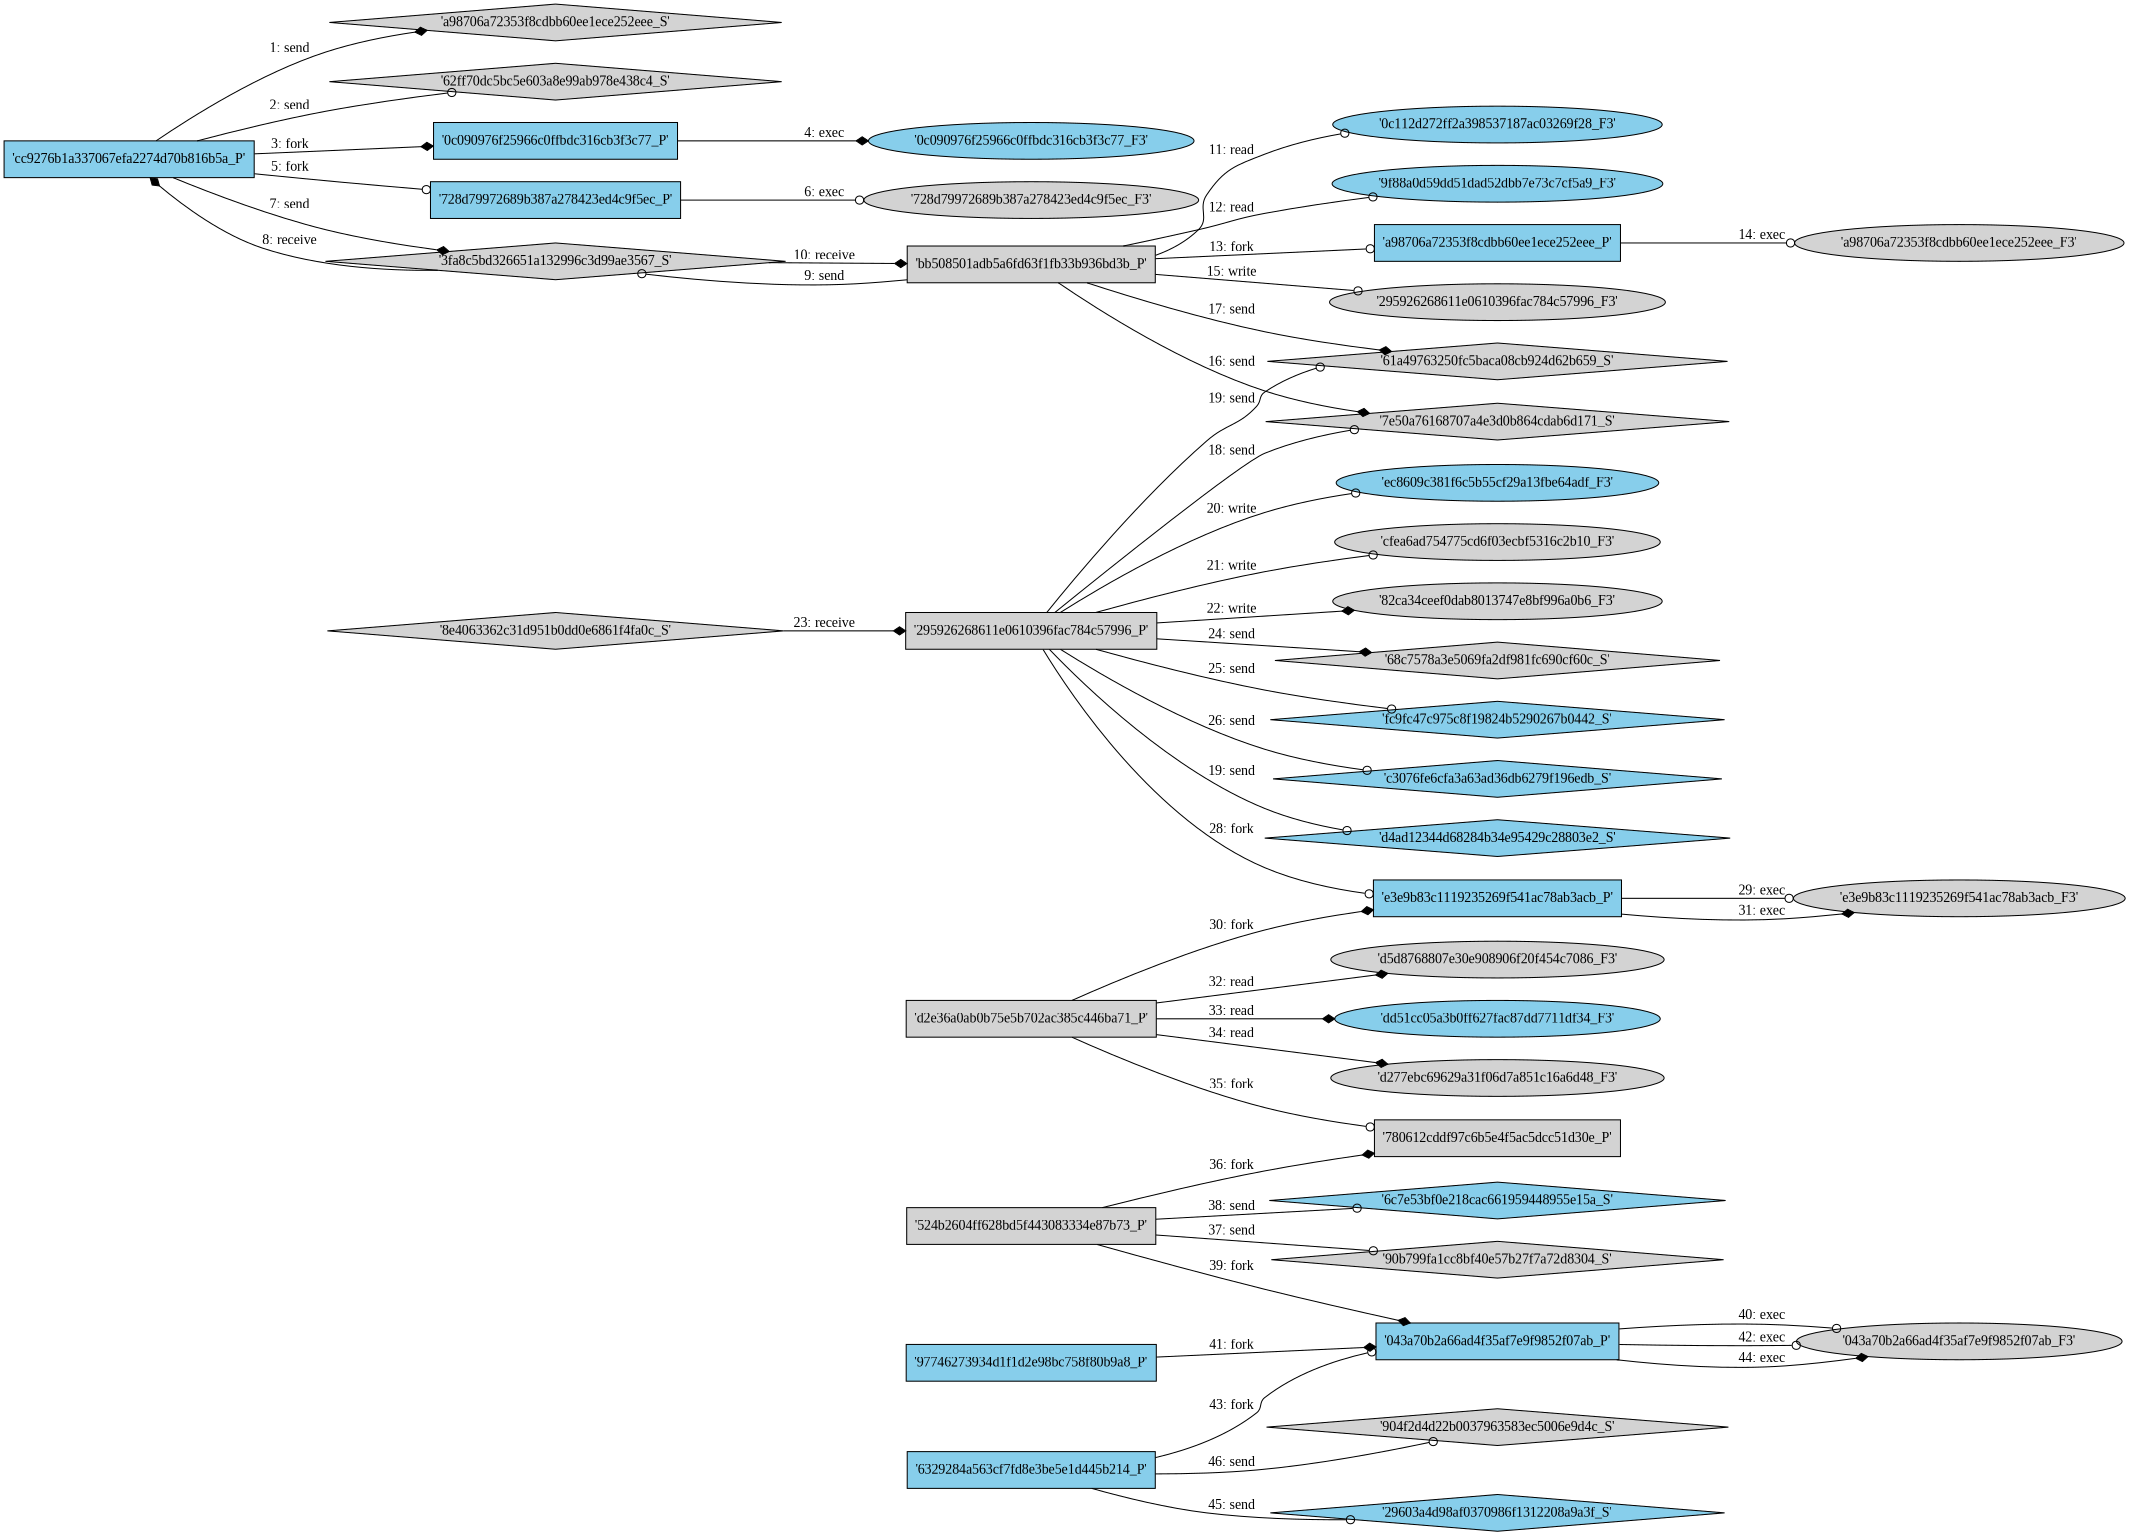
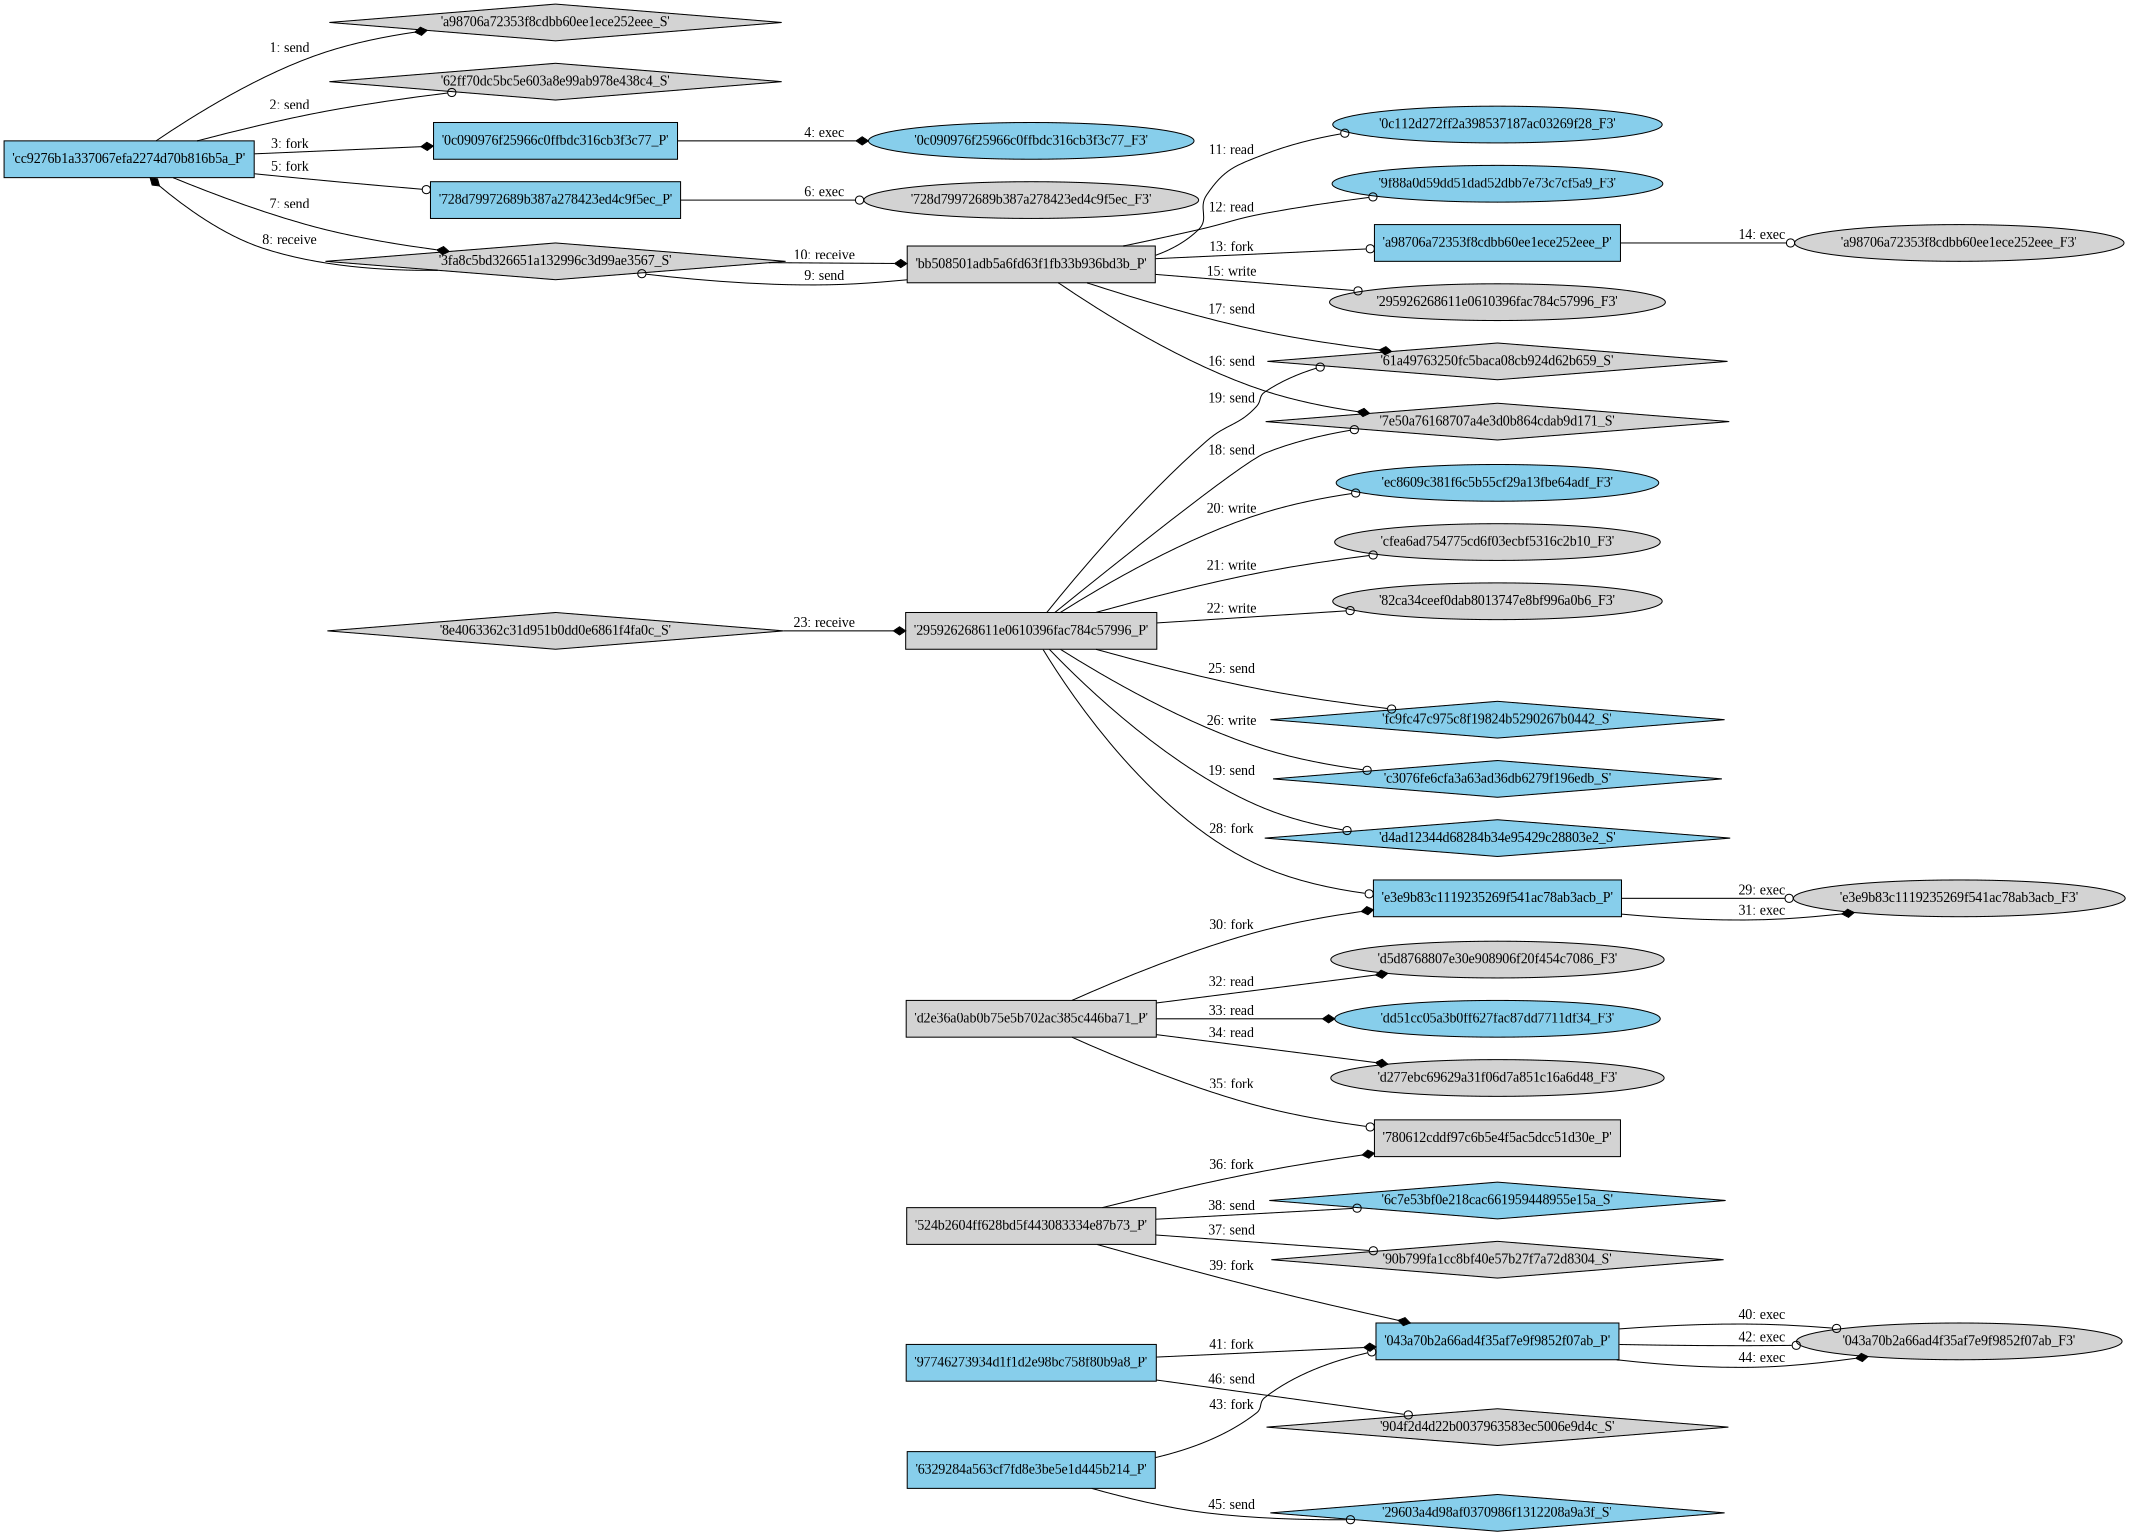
  digraph {
    engine=neato
    fixedsize=false
    fontname="Liberation Serif"
    fontsize=10
    nodesep=0.3
    rankdir=LR
    ranksep=0
    splines=true
    node [fillcolor=lightgrey fontname="Liberation Serif" node_type=Socket shape=diamond style=filled]
    edge [arrowhead=odot fontname="Liberation Serif"]
    "'cc9276b1a337067efa2274d70b816b5a_P'" [fillcolor=skyblue node_type=Process shape=box]
    "'a98706a72353f8cdbb60ee1ece252eee_S'"
    "'62ff70dc5bc5e603a8e99ab978e438c4_S'"
    "'0c090976f25966c0ffbdc316cb3f3c77_P'" [fillcolor=skyblue node_type=Process shape=box]
    "'728d79972689b387a278423ed4c9f5ec_P'" [fillcolor=skyblue node_type=Process shape=box]
    "'3fa8c5bd326651a132996c3d99ae3567_S'"
    "'0c090976f25966c0ffbdc316cb3f3c77_F3'" [fillcolor=skyblue node_type=File shape=ellipse]
    "'728d79972689b387a278423ed4c9f5ec_F3'" [node_type=File shape=ellipse]
    "'bb508501adb5a6fd63f1fb33b936bd3b_P'" [node_type=Process shape=box]
    "'0c112d272ff2a398537187ac03269f28_F3'" [fillcolor=skyblue node_type=file shape=ellipse]
    "'9f88a0d59dd51dad52dbb7e73c7cf5a9_F3'" [fillcolor=skyblue node_type=file shape=ellipse]
    "'a98706a72353f8cdbb60ee1ece252eee_P'" [fillcolor=skyblue node_type=Process shape=box]
    "'295926268611e0610396fac784c57996_F3'" [node_type=file shape=ellipse]
-   "'7e50a76168707a4e3d0b864cdab9d171_S'" [label="'7e50a76168707a4e3d0b864cdab6d171_S'"]
+   "'7e50a76168707a4e3d0b864cdab9d171_S'"
    "'61a49763250fc5baca08cb924d62b659_S'"
    "'a98706a72353f8cdbb60ee1ece252eee_F3'" [node_type=File shape=ellipse]
    "'295926268611e0610396fac784c57996_P'" [node_type=Process shape=box]
    "'ec8609c381f6c5b55cf29a13fbe64adf_F3'" [fillcolor=skyblue node_type=file shape=ellipse]
    "'cfea6ad754775cd6f03ecbf5316c2b10_F3'" [node_type=file shape=ellipse]
    "'82ca34ceef0dab8013747e8bf996a0b6_F3'" [node_type=file shape=ellipse]
-   "'68c7578a3e5069fa2df981fc690cf60c_S'"
    "'fc9fc47c975c8f19824b5290267b0442_S'" [fillcolor=skyblue]
    "'c3076fe6cfa3a63ad36db6279f196edb_S'" [fillcolor=skyblue]
    "'d4ad12344d68284b34e95429c28803e2_S'" [fillcolor=skyblue]
    "'e3e9b83c1119235269f541ac78ab3acb_P'" [fillcolor=skyblue node_type=Process shape=box]
    "'e3e9b83c1119235269f541ac78ab3acb_F3'" [node_type=File shape=ellipse]
    "'8e4063362c31d951b0dd0e6861f4fa0c_S'"
    "'d2e36a0ab0b75e5b702ac385c446ba71_P'" [node_type=Process shape=box]
    "'d5d8768807e30e908906f20f454c7086_F3'" [node_type=file shape=ellipse]
    "'dd51cc05a3b0ff627fac87dd7711df34_F3'" [fillcolor=skyblue node_type=file shape=ellipse]
    "'d277ebc69629a31f06d7a851c16a6d48_F3'" [node_type=file shape=ellipse]
    "'780612cddf97c6b5e4f5ac5dcc51d30e_P'" [node_type=Process shape=box]
    "'524b2604ff628bd5f443083334e87b73_P'" [node_type=Process shape=box]
    "'90b799fa1cc8bf40e57b27f7a72d8304_S'"
    "'6c7e53bf0e218cac661959448955e15a_S'" [fillcolor=skyblue]
    "'043a70b2a66ad4f35af7e9f9852f07ab_P'" [fillcolor=skyblue node_type=Process shape=box]
    "'043a70b2a66ad4f35af7e9f9852f07ab_F3'" [node_type=File shape=ellipse]
    "'97746273934d1f1d2e98bc758f80b9a8_P'" [fillcolor=skyblue node_type=Process shape=box]
    "'6329284a563cf7fd8e3be5e1d445b214_P'" [fillcolor=skyblue node_type=Process shape=box]
    "'29603a4d98af0370986f1312208a9a3f_S'" [fillcolor=skyblue]
    n41 [label="'904f2d4d22b0037963583ec5006e9d4c_S'"]
    "'cc9276b1a337067efa2274d70b816b5a_P'" -> "'a98706a72353f8cdbb60ee1ece252eee_S'" [arrowhead=diamond label="1: send"]
    "'cc9276b1a337067efa2274d70b816b5a_P'" -> "'62ff70dc5bc5e603a8e99ab978e438c4_S'" [label="2: send"]
    "'cc9276b1a337067efa2274d70b816b5a_P'" -> "'0c090976f25966c0ffbdc316cb3f3c77_P'" [arrowhead=diamond label="3: fork"]
    "'cc9276b1a337067efa2274d70b816b5a_P'" -> "'728d79972689b387a278423ed4c9f5ec_P'" [label="5: fork"]
    "'cc9276b1a337067efa2274d70b816b5a_P'" -> "'3fa8c5bd326651a132996c3d99ae3567_S'" [arrowhead=diamond label="7: send"]
    "'0c090976f25966c0ffbdc316cb3f3c77_P'" -> "'0c090976f25966c0ffbdc316cb3f3c77_F3'" [arrowhead=diamond label="4: exec"]
    "'728d79972689b387a278423ed4c9f5ec_P'" -> "'728d79972689b387a278423ed4c9f5ec_F3'" [label="6: exec"]
    "'3fa8c5bd326651a132996c3d99ae3567_S'" -> "'cc9276b1a337067efa2274d70b816b5a_P'" [arrowhead=diamond label="8: receive"]
    "'3fa8c5bd326651a132996c3d99ae3567_S'" -> "'bb508501adb5a6fd63f1fb33b936bd3b_P'" [arrowhead=diamond label="10: receive"]
    "'bb508501adb5a6fd63f1fb33b936bd3b_P'" -> "'3fa8c5bd326651a132996c3d99ae3567_S'" [label="9: send"]
    "'bb508501adb5a6fd63f1fb33b936bd3b_P'" -> "'0c112d272ff2a398537187ac03269f28_F3'" [label="11: read"]
    "'bb508501adb5a6fd63f1fb33b936bd3b_P'" -> "'9f88a0d59dd51dad52dbb7e73c7cf5a9_F3'" [label="12: read"]
    "'bb508501adb5a6fd63f1fb33b936bd3b_P'" -> "'a98706a72353f8cdbb60ee1ece252eee_P'" [label="13: fork"]
    "'bb508501adb5a6fd63f1fb33b936bd3b_P'" -> "'295926268611e0610396fac784c57996_F3'" [label="15: write"]
    "'bb508501adb5a6fd63f1fb33b936bd3b_P'" -> "'7e50a76168707a4e3d0b864cdab9d171_S'" [arrowhead=diamond label="16: send"]
    "'bb508501adb5a6fd63f1fb33b936bd3b_P'" -> "'61a49763250fc5baca08cb924d62b659_S'" [arrowhead=diamond label="17: send"]
    "'a98706a72353f8cdbb60ee1ece252eee_P'" -> "'a98706a72353f8cdbb60ee1ece252eee_F3'" [label="14: exec"]
    "'295926268611e0610396fac784c57996_P'" -> "'7e50a76168707a4e3d0b864cdab9d171_S'" [label="18: send"]
    "'295926268611e0610396fac784c57996_P'" -> "'61a49763250fc5baca08cb924d62b659_S'" [label="19: send"]
    "'295926268611e0610396fac784c57996_P'" -> "'ec8609c381f6c5b55cf29a13fbe64adf_F3'" [label="20: write"]
    "'295926268611e0610396fac784c57996_P'" -> "'cfea6ad754775cd6f03ecbf5316c2b10_F3'" [label="21: write"]
-   "'295926268611e0610396fac784c57996_P'" -> "'82ca34ceef0dab8013747e8bf996a0b6_F3'" [arrowhead=diamond label="22: write"]
-   "'295926268611e0610396fac784c57996_P'" -> "'68c7578a3e5069fa2df981fc690cf60c_S'" [arrowhead=diamond label="24: send"]
+   "'295926268611e0610396fac784c57996_P'" -> "'82ca34ceef0dab8013747e8bf996a0b6_F3'" [label="22: write"]
    "'295926268611e0610396fac784c57996_P'" -> "'fc9fc47c975c8f19824b5290267b0442_S'" [label="25: send"]
-   "'295926268611e0610396fac784c57996_P'" -> "'c3076fe6cfa3a63ad36db6279f196edb_S'" [label="26: send"]
+   "'295926268611e0610396fac784c57996_P'" -> "'c3076fe6cfa3a63ad36db6279f196edb_S'" [label="26: write"]
    "'295926268611e0610396fac784c57996_P'" -> "'d4ad12344d68284b34e95429c28803e2_S'" [label="19: send"]
    "'295926268611e0610396fac784c57996_P'" -> "'e3e9b83c1119235269f541ac78ab3acb_P'" [label="28: fork"]
    "'e3e9b83c1119235269f541ac78ab3acb_P'" -> "'e3e9b83c1119235269f541ac78ab3acb_F3'" [label="29: exec"]
    "'e3e9b83c1119235269f541ac78ab3acb_P'" -> "'e3e9b83c1119235269f541ac78ab3acb_F3'" [arrowhead=diamond label="31: exec"]
    "'8e4063362c31d951b0dd0e6861f4fa0c_S'" -> "'295926268611e0610396fac784c57996_P'" [arrowhead=diamond label="23: receive"]
    "'d2e36a0ab0b75e5b702ac385c446ba71_P'" -> "'e3e9b83c1119235269f541ac78ab3acb_P'" [arrowhead=diamond label="30: fork"]
    "'d2e36a0ab0b75e5b702ac385c446ba71_P'" -> "'d5d8768807e30e908906f20f454c7086_F3'" [arrowhead=diamond label="32: read"]
    "'d2e36a0ab0b75e5b702ac385c446ba71_P'" -> "'dd51cc05a3b0ff627fac87dd7711df34_F3'" [arrowhead=diamond label="33: read"]
    "'d2e36a0ab0b75e5b702ac385c446ba71_P'" -> "'d277ebc69629a31f06d7a851c16a6d48_F3'" [arrowhead=diamond label="34: read"]
    "'d2e36a0ab0b75e5b702ac385c446ba71_P'" -> "'780612cddf97c6b5e4f5ac5dcc51d30e_P'" [label="35: fork"]
    "'524b2604ff628bd5f443083334e87b73_P'" -> "'780612cddf97c6b5e4f5ac5dcc51d30e_P'" [arrowhead=diamond label="36: fork"]
    "'524b2604ff628bd5f443083334e87b73_P'" -> "'90b799fa1cc8bf40e57b27f7a72d8304_S'" [label="37: send"]
    "'524b2604ff628bd5f443083334e87b73_P'" -> "'6c7e53bf0e218cac661959448955e15a_S'" [label="38: send"]
    "'524b2604ff628bd5f443083334e87b73_P'" -> "'043a70b2a66ad4f35af7e9f9852f07ab_P'" [arrowhead=diamond label="39: fork"]
    "'043a70b2a66ad4f35af7e9f9852f07ab_P'" -> "'043a70b2a66ad4f35af7e9f9852f07ab_F3'" [label="40: exec"]
    "'043a70b2a66ad4f35af7e9f9852f07ab_P'" -> "'043a70b2a66ad4f35af7e9f9852f07ab_F3'" [label="42: exec"]
    "'043a70b2a66ad4f35af7e9f9852f07ab_P'" -> "'043a70b2a66ad4f35af7e9f9852f07ab_F3'" [arrowhead=diamond label="44: exec"]
    "'97746273934d1f1d2e98bc758f80b9a8_P'" -> "'043a70b2a66ad4f35af7e9f9852f07ab_P'" [arrowhead=diamond label="41: fork"]
    "'6329284a563cf7fd8e3be5e1d445b214_P'" -> "'043a70b2a66ad4f35af7e9f9852f07ab_P'" [label="43: fork"]
    "'6329284a563cf7fd8e3be5e1d445b214_P'" -> "'29603a4d98af0370986f1312208a9a3f_S'" [label="45: send"]
-   "'6329284a563cf7fd8e3be5e1d445b214_P'" -> n41 [label="46: send"]
+   "'97746273934d1f1d2e98bc758f80b9a8_P'" -> n41 [label="46: send"]
  }
